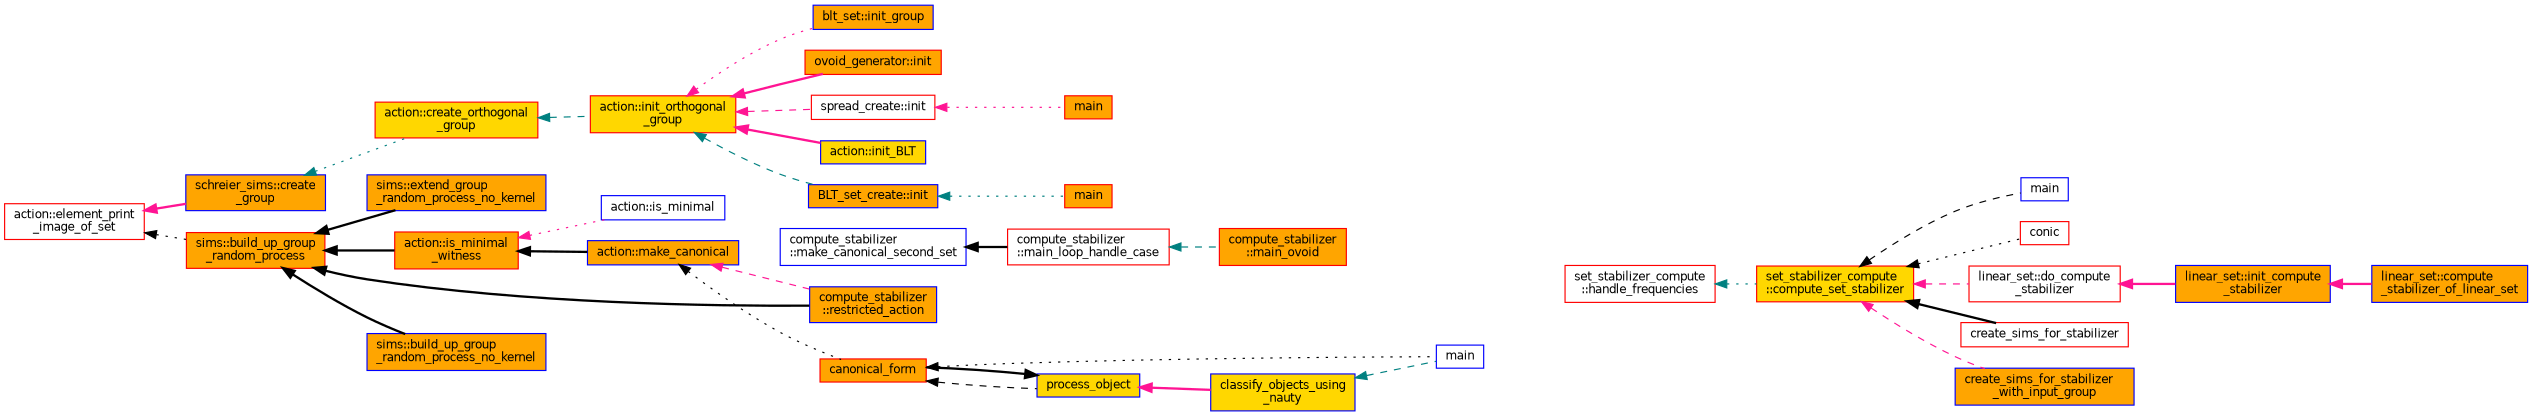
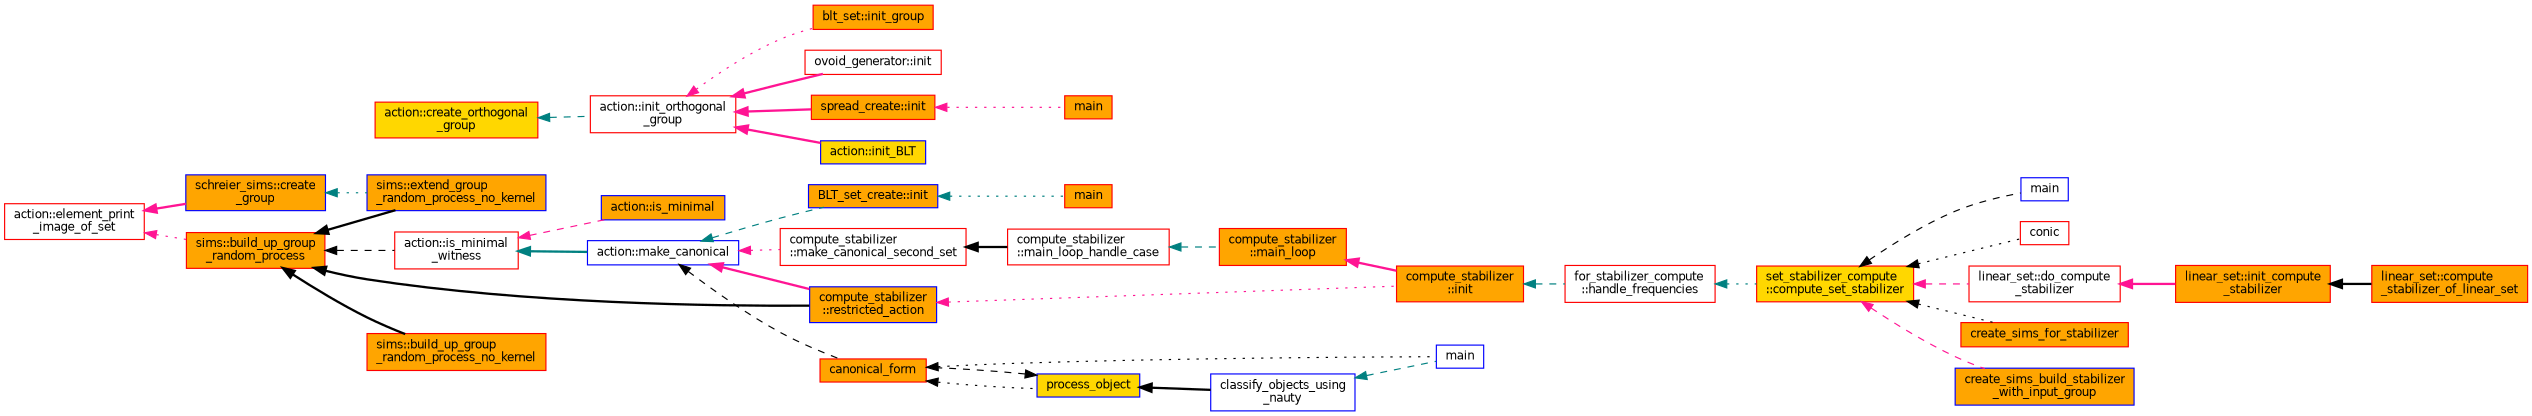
  digraph {
    rankdir=LR
    node [color=red fillcolor=orange fontname=Helvetica fontsize=10 shape=record style=filled]
    edge [color=deeppink dir=back fontname=Helvetica fontsize=10 labelfontname=Helvetica labelfontsize=10 style=bold]
    n1 [fillcolor=white fontcolor=black height=0.2 label="action::element_print\l_image_of_set" width=0.4]
    n2 [color=blue height=0.2 label="schreier_sims::create\l_group" width=0.4]
    n3 [height=0.2 label="sims::build_up_group\l_random_process" width=0.4]
    n4 [fillcolor=gold height=0.2 label="action::create_orthogonal\l_group" width=0.4]
-   n5 [height=0.2 label="action::is_minimal\l_witness" width=0.4]
+   n5 [fillcolor=white height=0.2 label="action::is_minimal\l_witness" width=0.4]
    n6 [color=blue height=0.2 label="compute_stabilizer\l::restricted_action" width=0.4]
-   n7 [color=blue height=0.2 label="sims::build_up_group\l_random_process_no_kernel" width=0.4]
+   n7 [height=0.2 label="sims::build_up_group\l_random_process_no_kernel" width=0.4]
    n8 [color=blue height=0.2 label="sims::extend_group\l_random_process_no_kernel" width=0.4]
-   n9 [fillcolor=gold height=0.2 label="action::init_orthogonal\l_group" width=0.4]
-   n10 [color=blue height=0.2 label="blt_set::init_group" width=0.4]
-   n11 [height=0.2 label="ovoid_generator::init" width=0.4]
-   n12 [fillcolor=white height=0.2 label="spread_create::init" width=0.4]
+   n9 [fillcolor=white height=0.2 label="action::init_orthogonal\l_group" width=0.4]
+   n10 [height=0.2 label="blt_set::init_group" width=0.4]
+   n11 [fillcolor=white height=0.2 label="ovoid_generator::init" width=0.4]
+   n12 [height=0.2 label="spread_create::init" width=0.4]
    n13 [color=blue fillcolor=gold height=0.2 label="action::init_BLT" width=0.4]
    n14 [color=blue height=0.2 label="BLT_set_create::init" width=0.4]
    n15 [height=0.2 label=main width=0.4]
    n16 [height=0.2 label=main width=0.4]
-   n17 [color=blue fillcolor=white height=0.2 label="action::is_minimal" width=0.4]
-   n18 [color=blue height=0.2 label="action::make_canonical" width=0.4]
+   n17 [color=blue height=0.2 label="action::is_minimal" width=0.4]
+   n18 [color=blue fillcolor=white height=0.2 label="action::make_canonical" width=0.4]
+   n19 [height=0.2 label="compute_stabilizer\l::init" width=0.4]
    n20 [height=0.2 label=canonical_form width=0.4]
-   n21 [color=blue fillcolor=white height=0.2 label="compute_stabilizer\l::make_canonical_second_set" width=0.4]
+   n21 [fillcolor=white height=0.2 label="compute_stabilizer\l::make_canonical_second_set" width=0.4]
    n22 [color=blue fillcolor=white height=0.2 label=main width=0.4]
    n23 [color=blue fillcolor=gold height=0.2 label=process_object width=0.4]
    n24 [fillcolor=white height=0.2 label="compute_stabilizer\l::main_loop_handle_case" width=0.4]
-   n25 [color=blue fillcolor=gold height=0.2 label="classify_objects_using\l_nauty" width=0.4]
-   n26 [fillcolor=white height=0.2 label="set_stabilizer_compute\l::handle_frequencies" width=0.4]
+   n25 [color=blue fillcolor=white height=0.2 label="classify_objects_using\l_nauty" width=0.4]
+   n26 [fillcolor=white height=0.2 label="for_stabilizer_compute\l::handle_frequencies" width=0.4]
    n27 [fillcolor=gold height=0.2 label="set_stabilizer_compute\l::compute_set_stabilizer" width=0.4]
    n28 [color=blue fillcolor=white height=0.2 label=main width=0.4]
    n29 [fillcolor=white height=0.2 label=conic width=0.4]
    n30 [fillcolor=white height=0.2 label="linear_set::do_compute\l_stabilizer" width=0.4]
-   n31 [fillcolor=white height=0.2 label=create_sims_for_stabilizer width=0.4]
-   n32 [color=blue height=0.2 label="create_sims_for_stabilizer\l_with_input_group" width=0.4]
-   n33 [color=blue height=0.2 label="linear_set::init_compute\l_stabilizer" width=0.4]
-   n34 [color=blue height=0.2 label="linear_set::compute\l_stabilizer_of_linear_set" width=0.4]
-   n35 [height=0.2 label="compute_stabilizer\l::main_ovoid" width=0.4]
+   n31 [height=0.2 label=create_sims_for_stabilizer width=0.4]
+   n32 [color=blue height=0.2 label="create_sims_build_stabilizer\l_with_input_group" width=0.4]
+   n33 [height=0.2 label="linear_set::init_compute\l_stabilizer" width=0.4]
+   n34 [height=0.2 label="linear_set::compute\l_stabilizer_of_linear_set" width=0.4]
+   n35 [height=0.2 label="compute_stabilizer\l::main_loop" width=0.4]
    n1 -> n2
-   n1 -> n3 [color=black style=dotted]
-   n2 -> n4 [color=teal style=dotted]
-   n3 -> n5 [color=black]
+   n1 -> n3 [style=dotted]
+   n2 -> n8 [color=teal style=dotted]
+   n3 -> n5 [color=black style=dashed]
    n3 -> n6 [color=black]
    n3 -> n7 [color=black]
    n3 -> n8 [color=black]
    n4 -> n9 [color=teal style=dashed]
-   n5 -> n17 [style=dotted]
-   n5 -> n18 [color=black]
+   n5 -> n17 [style=dashed]
+   n5 -> n18 [color=teal]
+   n6 -> n19 [style=dotted]
    n9 -> n10 [style=dotted]
    n9 -> n11
-   n9 -> n12 [style=dashed]
+   n9 -> n12
    n9 -> n13
-   n9 -> n14 [color=teal style=dashed]
+   n18 -> n14 [color=teal style=dashed]
    n12 -> n15 [style=dotted]
    n14 -> n16 [color=teal style=dotted]
-   n18 -> n6 [style=dashed]
-   n18 -> n20 [color=black style=dotted]
+   n18 -> n6
+   n18 -> n20 [color=black style=dashed]
+   n18 -> n21 [style=dotted]
+   n19 -> n26 [color=teal style=dashed]
    n20 -> n22 [color=black style=dotted]
-   n20 -> n23 [color=black style=dashed]
+   n20 -> n23 [color=black style=dotted]
    n21 -> n24 [color=black]
-   n23 -> n20 [color=black]
-   n23 -> n25
+   n23 -> n20 [color=black style=dashed]
+   n23 -> n25 [color=black]
    n24 -> n35 [color=teal style=dashed]
    n25 -> n22 [color=teal style=dashed]
    n26 -> n27 [color=teal style=dotted]
    n27 -> n28 [color=black style=dashed]
    n27 -> n29 [color=black style=dotted]
    n27 -> n30 [style=dashed]
-   n27 -> n31 [color=black]
+   n27 -> n31 [color=black style=dotted]
    n27 -> n32 [style=dashed]
    n30 -> n33
-   n33 -> n34
+   n33 -> n34 [color=black]
+   n35 -> n19
  }
